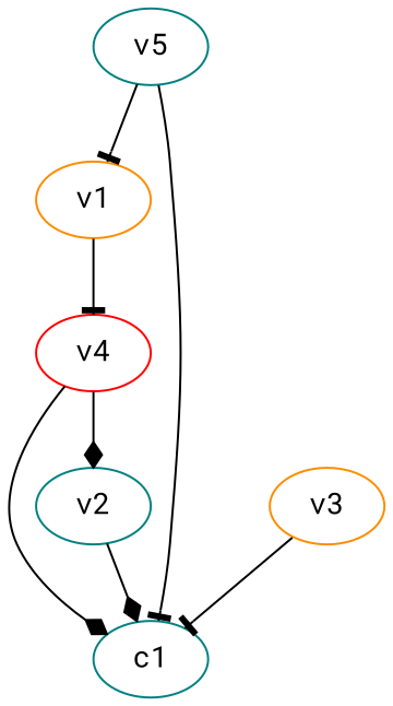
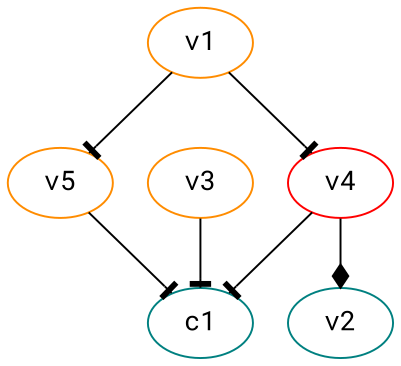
  strict digraph {
    fontname="Roboto Mono"
    node [color=teal fontname="Roboto Mono"]
    edge [arrowhead=tee fontname="Roboto Mono" weight=1]
-   v5
+   v5 [color=darkorange]
    v1 [color=darkorange]
    v4 [color=red]
    c1
    v2
    v3 [color=darkorange]
    v5 -> c1
-   v5 -> v1
+   v1 -> v5
    v1 -> v4
-   v4 -> c1 [arrowhead=diamond]
+   v4 -> c1
    v4 -> v2 [arrowhead=diamond]
-   v2 -> c1 [arrowhead=diamond]
    v3 -> c1
  }
